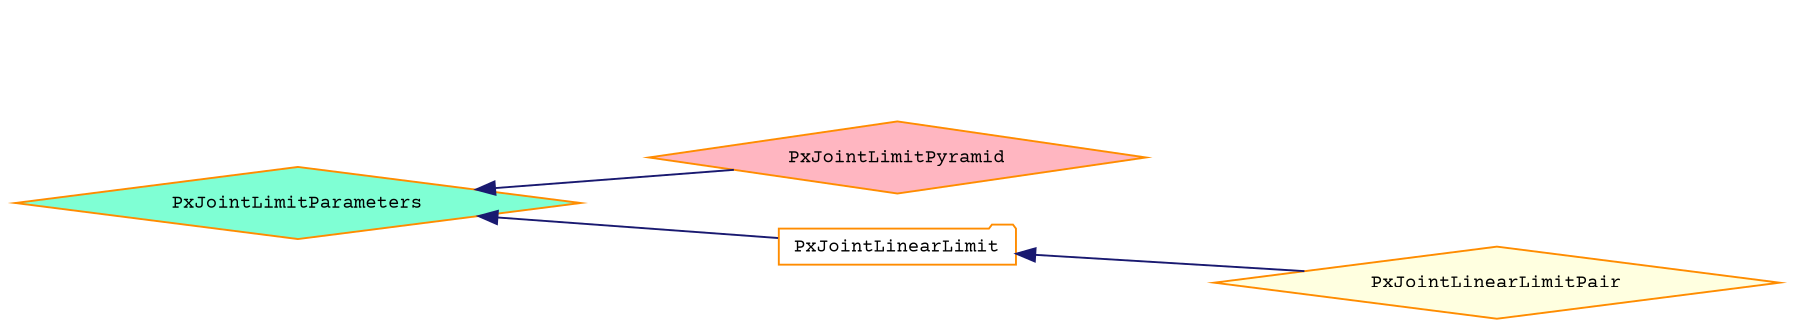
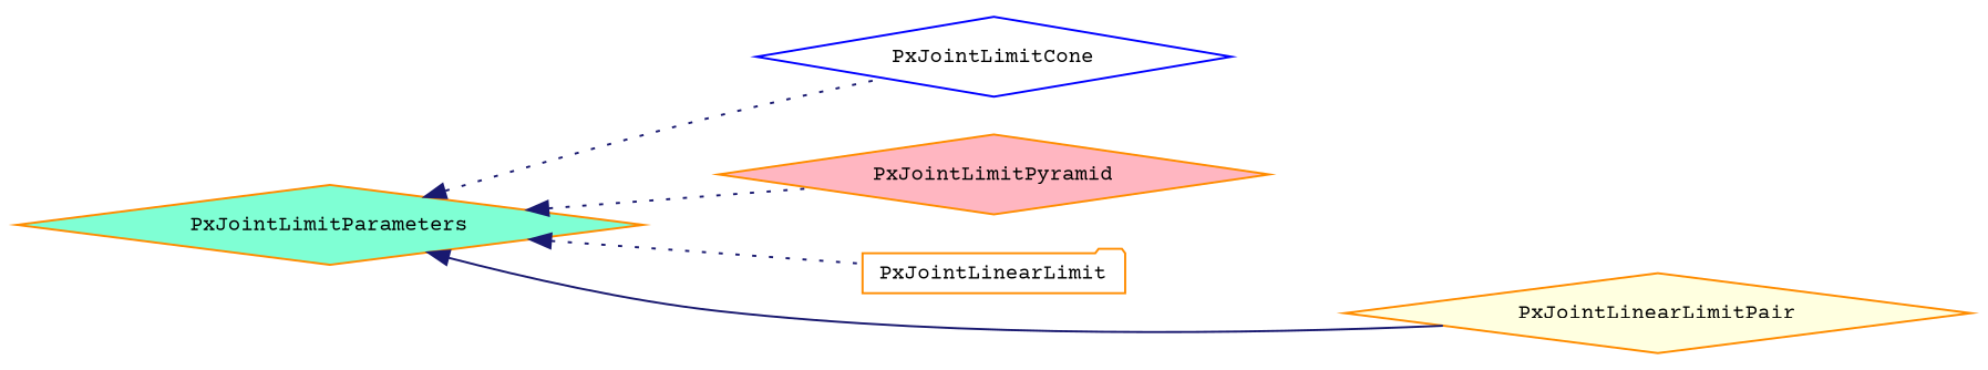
  digraph {
    fontname="Courier Prime"
    rankdir=LR
    node [color=darkorange fillcolor=white fontname="Courier Prime" fontsize=10 shape=diamond style=filled]
    edge [color=midnightblue dir=back fontname="Courier Prime" fontsize=10 labelfontname=Helvetica labelfontsize=10 style=dotted]
    n1 [fillcolor=aquamarine height=0.2 label=PxJointLimitParameters width=0.4]
+   n2 [color=blue height=0.2 label=PxJointLimitCone width=0.4]
    n3 [fillcolor=lightpink height=0.2 label=PxJointLimitPyramid width=0.4]
    n4 [height=0.2 label=PxJointLinearLimit shape=folder width=0.4]
    n5 [fillcolor=lightyellow height=0.2 label=PxJointLinearLimitPair width=0.4]
-   n1 -> n3 [style=solid]
-   n1 -> n4 [style=solid]
-   n4 -> n5 [style=solid]
+   n1 -> n2
+   n1 -> n3
+   n1 -> n4
+   n1 -> n5 [style=solid]
  }
